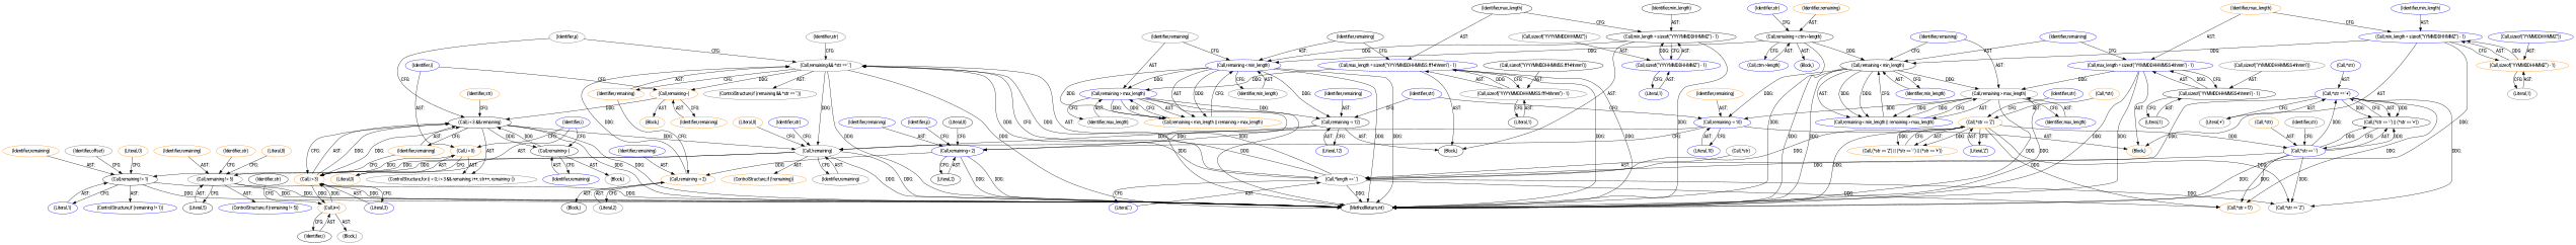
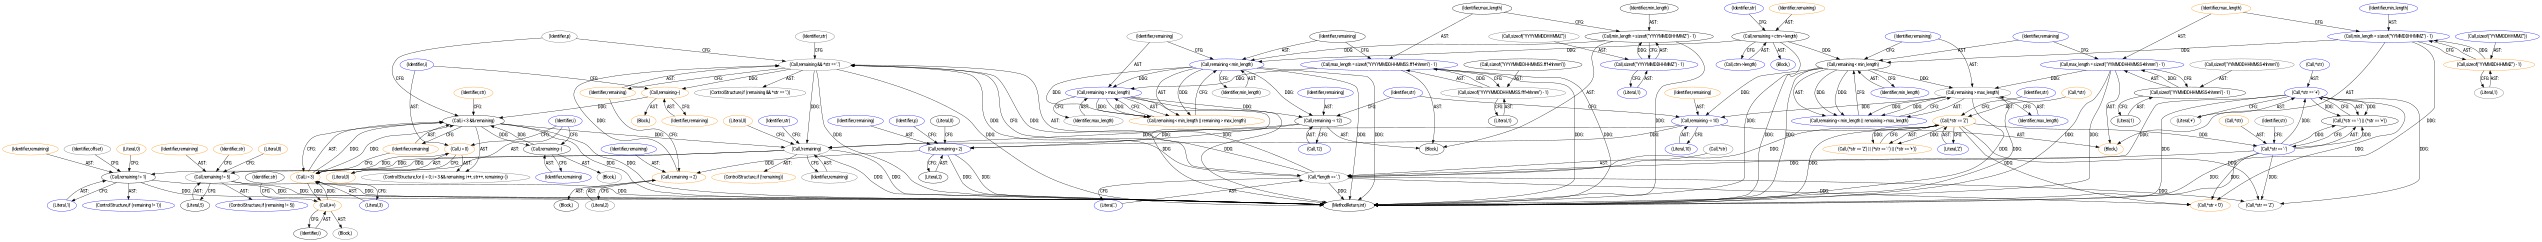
  digraph {
    fontname="Roboto Condensed"
    node [color=blue fontname="Roboto Condensed"]
    edge [fontname="Roboto Condensed"]
    n1 [color=black label="(Call,i < 3 && remaining)"]
    n2 [color=darkorange label="(Call,i < 3)"]
    n3 [color=black label="(Call,remaining--)"]
    n4 [color=gray40 label="(Call,!remaining)"]
    n5 [color=black label="(MethodReturn,int)"]
    n6 [color=gray40 label="(ControlStructure,for (i = 0; i < 3 && remaining; i++, str++, remaining--))"]
    n7 [color=darkorange label="(Identifier,remaining)"]
    n8 [color=darkorange label="(Call,i++)"]
    n9 [label="(Literal,3)"]
    n10 [color=gray40 label="(Block,)"]
    n11 [label="(Identifier,remaining)"]
    n12 [color=black label="(Call,remaining != 1)"]
    n13 [color=gray40 label="(Call,remaining != 5)"]
    n14 [color=gray40 label="(Identifier,remaining)"]
    n15 [color=darkorange label="(ControlStructure,if (!remaining))"]
    n16 [color=black label="(Identifier,i)"]
    n17 [color=gray40 label="(Block,)"]
    n18 [color=darkorange label="(Call,i = 0)"]
    n19 [color=darkorange label="(Literal,0)"]
    n20 [color=darkorange label="(Call,remaining--)"]
    n21 [color=darkorange label="(Identifier,remaining)"]
    n22 [color=darkorange label="(Block,)"]
    n23 [color=gray40 label="(Call,remaining && *str == '.')"]
    n24 [color=gray40 label="(Call,*length == '.')"]
    n25 [color=gray40 label="(ControlStructure,if (remaining && *str == '.'))"]
    n26 [color=darkorange label="(Identifier,remaining)"]
    n27 [label="(Literal,'.')"]
    n28 [color=gray40 label="(Call,*str == 'Z')"]
    n29 [color=darkorange label="(Call,*str < '0')"]
    n30 [color=darkorange label="(Call,remaining -= 2)"]
    n31 [color=black label="(Block,)"]
    n32 [color=gray40 label="(Literal,2)"]
    n33 [label="(Call,remaining < 2)"]
    n34 [color=black label="(Literal,2)"]
    n35 [color=black label="(Call,remaining -= 12)"]
    n36 [color=black label="(Block,)"]
-   n37 [label="(Literal,12)"]
+   n37 [label="(Call,12)"]
    n38 [label="(Call,remaining < min_length)"]
    n39 [label="(Call,remaining > max_length)"]
    n40 [color=gray40 label="(Identifier,min_length)"]
    n41 [color=darkorange label="(Call,remaining < min_length || remaining > max_length)"]
    n42 [color=gray40 label="(Identifier,max_length)"]
    n43 [color=black label="(Call,remaining = ctm->length)"]
    n44 [color=black label="(Call,remaining < min_length)"]
    n45 [label="(Block,)"]
    n46 [label="(Call,ctm->length)"]
    n47 [label="(Call,remaining -= 10)"]
    n48 [color=gray40 label="(Call,remaining > max_length)"]
    n49 [label="(Call,remaining < min_length || remaining > max_length)"]
    n50 [label="(Identifier,min_length)"]
    n51 [color=black label="(Call,min_length = sizeof(\"YYYYMMDDHHMMZ\") - 1)"]
    n52 [label="(Call,sizeof(\"YYYYMMDDHHMMZ\") - 1)"]
    n53 [label="(Literal,1)"]
    n54 [label="(Call,max_length = sizeof(\"YYYYMMDDHHMMSS.fff+hhmm\") - 1)"]
    n55 [color=gray40 label="(Call,sizeof(\"YYYYMMDDHHMMSS.fff+hhmm\") - 1)"]
    n56 [color=black label="(Literal,1)"]
    n57 [label="(Literal,10)"]
    n58 [color=darkorange label="(Block,)"]
    n59 [label="(Identifier,max_length)"]
    n60 [label="(Call,min_length = sizeof(\"YYMMDDHHMMZ\") - 1)"]
    n61 [color=darkorange label="(Call,sizeof(\"YYMMDDHHMMZ\") - 1)"]
    n62 [color=gray40 label="(Literal,1)"]
    n63 [label="(Call,max_length = sizeof(\"YYMMDDHHMMSS+hhmm\") - 1)"]
    n64 [color=black label="(Call,sizeof(\"YYMMDDHHMMSS+hhmm\") - 1)"]
    n65 [color=black label="(Literal,1)"]
    n66 [label="(Call,*str == '+')"]
    n67 [color=black label="(Call,(*str == '-') || (*str == '+'))"]
    n68 [color=gray40 label="(Literal,'+')"]
    n69 [label="(Call,*str == '-')"]
    n70 [color=darkorange label="(Call,*str == 'Z')"]
    n71 [label="(Literal,'Z')"]
    n72 [color=darkorange label="(Call,(*str == 'Z') || (*str == '-') || (*str == '+'))"]
    n73 [label="(ControlStructure,if (remaining != 1))"]
    n74 [label="(Literal,1)"]
    n75 [color=black label="(Literal,5)"]
    n76 [label="(ControlStructure,if (remaining != 5))"]
    n77 [color=black label="(Identifier,str)"]
    n78 [color=darkorange label="(Literal,0)"]
    n79 [color=black label="(Identifier,max_length)"]
    n80 [label="(Identifier,remaining)"]
    n81 [label="(Identifier,str)"]
    n82 [color=gray40 label="(Identifier,offset)"]
    n83 [color=darkorange label="(Literal,0)"]
    n84 [label="(Identifier,min_length)"]
    n85 [label="(Identifier,remaining)"]
    n86 [color=gray40 label="(Identifier,remaining)"]
    n87 [color=darkorange label="(Identifier,remaining)"]
    n88 [label="(Identifier,str)"]
    n89 [color=gray40 label="(Identifier,str)"]
    n90 [color=black label="(Call,sizeof(\"YYYYMMDDHHMMSS.fff+hhmm\"))"]
    n91 [color=gray40 label="(Call,sizeof(\"YYMMDDHHMMSS+hhmm\"))"]
    n92 [color=darkorange label="(Identifier,remaining)"]
    n93 [label="(Identifier,remaining)"]
    n94 [label="(Call,sizeof(\"YYMMDDHHMMZ\"))"]
    n95 [color=darkorange label="(Identifier,max_length)"]
    n96 [label="(Identifier,p)"]
    n97 [label="(Identifier,remaining)"]
    n98 [color=darkorange label="(Identifier,remaining)"]
    n99 [color=black label="(Identifier,remaining)"]
    n100 [label="(Identifier,remaining)"]
    n101 [label="(Identifier,i)"]
    n102 [color=darkorange label="(Call,*str)"]
    n103 [color=gray40 label="(Identifier,p)"]
    n104 [color=darkorange label="(Literal,0)"]
    n105 [color=darkorange label="(Identifier,remaining)"]
    n106 [label="(Call,*str)"]
    n107 [color=black label="(Identifier,min_length)"]
    n108 [label="(Identifier,i)"]
    n109 [color=darkorange label="(Call,*str)"]
    n110 [color=darkorange label="(Identifier,str)"]
    n111 [label="(Identifier,str)"]
    n112 [color=darkorange label="(Identifier,str)"]
    n113 [color=gray40 label="(Call,sizeof(\"YYYYMMDDHHMMZ\"))"]
    n114 [color=gray40 label="(Identifier,str)"]
    n115 [color=gray40 label="(Call,*str)"]
    n116 [label="(Identifier,str)"]
    n117 [color=black label="(Literal,0)"]
    n1 -> n2 [label="CFG: "]
    n1 -> n3 [label="DDG: "]
    n1 -> n4 [label="DDG: "]
    n1 -> n5 [label="DDG: "]
    n1 -> n5 [label="DDG: "]
    n1 -> n6 [label="AST: "]
    n1 -> n7 [label="CFG: "]
    n2 -> n1 [label="AST: "]
    n2 -> n1 [label="DDG: "]
    n2 -> n1 [label="DDG: "]
    n2 -> n5 [label="DDG: "]
    n2 -> n8 [label="DDG: "]
    n2 -> n9 [label="CFG: "]
    n3 -> n1 [label="DDG: "]
    n3 -> n10 [label="AST: "]
    n3 -> n11 [label="CFG: "]
    n4 -> n5 [label="DDG: "]
    n4 -> n5 [label="DDG: "]
    n4 -> n12 [label="DDG: "]
    n4 -> n13 [label="DDG: "]
    n4 -> n14 [label="CFG: "]
    n4 -> n15 [label="AST: "]
    n7 -> n1 [label="AST: "]
    n7 -> n2 [label="CFG: "]
    n8 -> n2 [label="DDG: "]
    n8 -> n16 [label="CFG: "]
    n8 -> n17 [label="AST: "]
    n9 -> n2 [label="AST: "]
    n11 -> n3 [label="AST: "]
    n12 -> n5 [label="DDG: "]
    n12 -> n5 [label="DDG: "]
    n12 -> n73 [label="AST: "]
    n12 -> n74 [label="CFG: "]
    n13 -> n5 [label="DDG: "]
    n13 -> n5 [label="DDG: "]
    n13 -> n75 [label="CFG: "]
    n13 -> n76 [label="AST: "]
    n14 -> n4 [label="AST: "]
    n16 -> n8 [label="AST: "]
    n18 -> n2 [label="DDG: "]
    n18 -> n6 [label="AST: "]
    n18 -> n19 [label="CFG: "]
    n19 -> n18 [label="AST: "]
    n20 -> n1 [label="DDG: "]
    n20 -> n21 [label="CFG: "]
    n20 -> n22 [label="AST: "]
    n21 -> n20 [label="AST: "]
    n23 -> n4 [label="DDG: "]
    n23 -> n5 [label="DDG: "]
    n23 -> n5 [label="DDG: "]
    n23 -> n20 [label="DDG: "]
    n23 -> n24 [label="CFG: "]
    n23 -> n25 [label="AST: "]
    n23 -> n26 [label="CFG: "]
    n24 -> n5 [label="DDG: "]
    n24 -> n23 [label="AST: "]
    n24 -> n23 [label="DDG: "]
    n24 -> n23 [label="DDG: "]
    n24 -> n27 [label="CFG: "]
    n24 -> n28 [label="DDG: "]
    n24 -> n29 [label="DDG: "]
    n26 -> n23 [label="AST: "]
    n26 -> n30 [label="CFG: "]
    n27 -> n24 [label="AST: "]
    n30 -> n23 [label="DDG: "]
    n30 -> n31 [label="AST: "]
    n30 -> n32 [label="CFG: "]
    n32 -> n30 [label="AST: "]
    n33 -> n5 [label="DDG: "]
    n33 -> n5 [label="DDG: "]
    n33 -> n30 [label="DDG: "]
    n33 -> n34 [label="CFG: "]
    n34 -> n33 [label="AST: "]
    n35 -> n4 [label="DDG: "]
    n35 -> n33 [label="DDG: "]
    n35 -> n36 [label="AST: "]
    n35 -> n37 [label="CFG: "]
    n37 -> n35 [label="AST: "]
    n38 -> n5 [label="DDG: "]
    n38 -> n5 [label="DDG: "]
    n38 -> n35 [label="DDG: "]
    n38 -> n39 [label="DDG: "]
    n38 -> n40 [label="CFG: "]
    n38 -> n41 [label="AST: "]
    n38 -> n41 [label="DDG: "]
    n38 -> n41 [label="DDG: "]
    n39 -> n5 [label="DDG: "]
    n39 -> n5 [label="DDG: "]
    n39 -> n35 [label="DDG: "]
    n39 -> n41 [label="AST: "]
    n39 -> n41 [label="DDG: "]
    n39 -> n41 [label="DDG: "]
    n39 -> n42 [label="CFG: "]
    n40 -> n38 [label="AST: "]
    n41 -> n38 [label="CFG: "]
    n41 -> n39 [label="CFG: "]
    n42 -> n39 [label="AST: "]
    n43 -> n5 [label="DDG: "]
    n43 -> n38 [label="DDG: "]
    n43 -> n44 [label="DDG: "]
    n43 -> n45 [label="AST: "]
    n43 -> n46 [label="CFG: "]
    n44 -> n5 [label="DDG: "]
    n44 -> n5 [label="DDG: "]
    n44 -> n47 [label="DDG: "]
    n44 -> n48 [label="DDG: "]
    n44 -> n49 [label="AST: "]
    n44 -> n49 [label="DDG: "]
    n44 -> n49 [label="DDG: "]
    n44 -> n50 [label="CFG: "]
    n46 -> n43 [label="AST: "]
    n47 -> n4 [label="DDG: "]
-   n47 -> n33 [label="CFG: "]
+   n47 -> n33 [label="DDG: "]
    n47 -> n57 [label="CFG: "]
    n47 -> n58 [label="AST: "]
    n48 -> n5 [label="DDG: "]
    n48 -> n5 [label="DDG: "]
    n48 -> n47 [label="DDG: "]
    n48 -> n49 [label="AST: "]
    n48 -> n49 [label="DDG: "]
    n48 -> n49 [label="DDG: "]
    n48 -> n59 [label="CFG: "]
    n49 -> n44 [label="CFG: "]
    n49 -> n48 [label="CFG: "]
    n50 -> n44 [label="AST: "]
    n51 -> n5 [label="DDG: "]
    n51 -> n36 [label="AST: "]
    n51 -> n38 [label="DDG: "]
    n51 -> n52 [label="CFG: "]
    n52 -> n51 [label="AST: "]
    n52 -> n51 [label="DDG: "]
    n52 -> n53 [label="CFG: "]
    n53 -> n52 [label="AST: "]
    n54 -> n5 [label="DDG: "]
    n54 -> n5 [label="DDG: "]
    n54 -> n36 [label="AST: "]
    n54 -> n39 [label="DDG: "]
    n54 -> n55 [label="CFG: "]
    n55 -> n54 [label="AST: "]
    n55 -> n54 [label="DDG: "]
    n55 -> n56 [label="CFG: "]
    n56 -> n55 [label="AST: "]
    n57 -> n47 [label="AST: "]
    n59 -> n48 [label="AST: "]
    n60 -> n5 [label="DDG: "]
    n60 -> n44 [label="DDG: "]
    n60 -> n58 [label="AST: "]
    n60 -> n61 [label="CFG: "]
    n61 -> n60 [label="AST: "]
    n61 -> n60 [label="DDG: "]
    n61 -> n62 [label="CFG: "]
    n62 -> n61 [label="AST: "]
    n63 -> n5 [label="DDG: "]
    n63 -> n5 [label="DDG: "]
    n63 -> n48 [label="DDG: "]
    n63 -> n58 [label="AST: "]
    n63 -> n64 [label="CFG: "]
    n64 -> n63 [label="AST: "]
    n64 -> n63 [label="DDG: "]
    n64 -> n65 [label="CFG: "]
    n65 -> n64 [label="AST: "]
+   n66 -> n5 [label="DDG: "]
    n66 -> n24 [label="DDG: "]
    n66 -> n28 [label="DDG: "]
    n66 -> n29 [label="DDG: "]
    n66 -> n67 [label="AST: "]
    n66 -> n67 [label="DDG: "]
    n66 -> n67 [label="DDG: "]
    n66 -> n68 [label="CFG: "]
    n67 -> n66 [label="CFG: "]
    n67 -> n69 [label="CFG: "]
    n68 -> n66 [label="AST: "]
    n69 -> n5 [label="DDG: "]
    n69 -> n24 [label="DDG: "]
    n69 -> n28 [label="DDG: "]
    n69 -> n29 [label="DDG: "]
    n69 -> n66 [label="DDG: "]
    n69 -> n67 [label="AST: "]
    n69 -> n67 [label="DDG: "]
    n69 -> n67 [label="DDG: "]
    n70 -> n5 [label="DDG: "]
    n70 -> n24 [label="DDG: "]
    n70 -> n28 [label="DDG: "]
    n70 -> n29 [label="DDG: "]
    n70 -> n69 [label="DDG: "]
    n70 -> n71 [label="CFG: "]
    n70 -> n72 [label="AST: "]
    n70 -> n72 [label="DDG: "]
    n70 -> n72 [label="DDG: "]
    n71 -> n70 [label="AST: "]
    n72 -> n70 [label="CFG: "]
    n74 -> n12 [label="AST: "]
    n75 -> n13 [label="AST: "]
    n77 -> n8 [label="CFG: "]
    n78 -> n13 [label="CFG: "]
    n79 -> n51 [label="CFG: "]
    n79 -> n54 [label="AST: "]
    n80 -> n44 [label="CFG: "]
    n80 -> n48 [label="AST: "]
    n81 -> n70 [label="CFG: "]
    n82 -> n12 [label="CFG: "]
    n83 -> n12 [label="CFG: "]
    n84 -> n60 [label="AST: "]
    n85 -> n44 [label="AST: "]
    n85 -> n63 [label="CFG: "]
    n86 -> n38 [label="CFG: "]
    n86 -> n39 [label="AST: "]
    n87 -> n43 [label="AST: "]
    n88 -> n35 [label="CFG: "]
    n88 -> n47 [label="CFG: "]
    n89 -> n23 [label="CFG: "]
    n90 -> n55 [label="AST: "]
    n91 -> n64 [label="AST: "]
    n92 -> n13 [label="AST: "]
    n93 -> n33 [label="AST: "]
    n94 -> n61 [label="AST: "]
    n95 -> n60 [label="CFG: "]
    n95 -> n63 [label="AST: "]
    n96 -> n33 [label="CFG: "]
    n97 -> n30 [label="AST: "]
    n98 -> n47 [label="AST: "]
    n99 -> n38 [label="AST: "]
    n99 -> n54 [label="CFG: "]
    n100 -> n35 [label="AST: "]
    n101 -> n2 [label="AST: "]
    n101 -> n3 [label="CFG: "]
    n101 -> n18 [label="CFG: "]
    n102 -> n69 [label="AST: "]
    n103 -> n1 [label="CFG: "]
    n103 -> n23 [label="CFG: "]
    n104 -> n4 [label="CFG: "]
    n105 -> n12 [label="AST: "]
    n106 -> n66 [label="AST: "]
    n107 -> n51 [label="AST: "]
    n108 -> n18 [label="AST: "]
    n108 -> n20 [label="CFG: "]
    n109 -> n70 [label="AST: "]
    n110 -> n13 [label="CFG: "]
    n111 -> n43 [label="CFG: "]
    n112 -> n1 [label="CFG: "]
    n113 -> n52 [label="AST: "]
    n114 -> n69 [label="CFG: "]
    n115 -> n24 [label="AST: "]
    n116 -> n4 [label="CFG: "]
    n117 -> n33 [label="CFG: "]
  }
